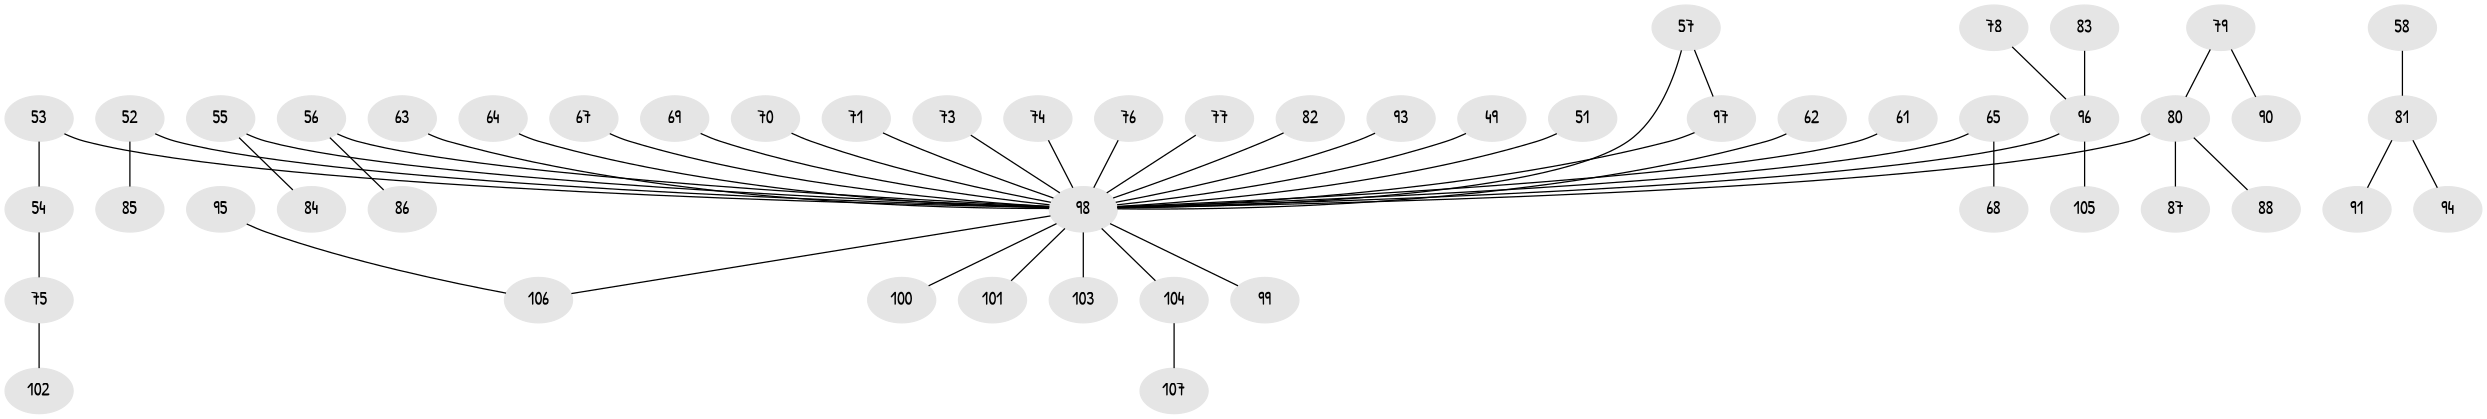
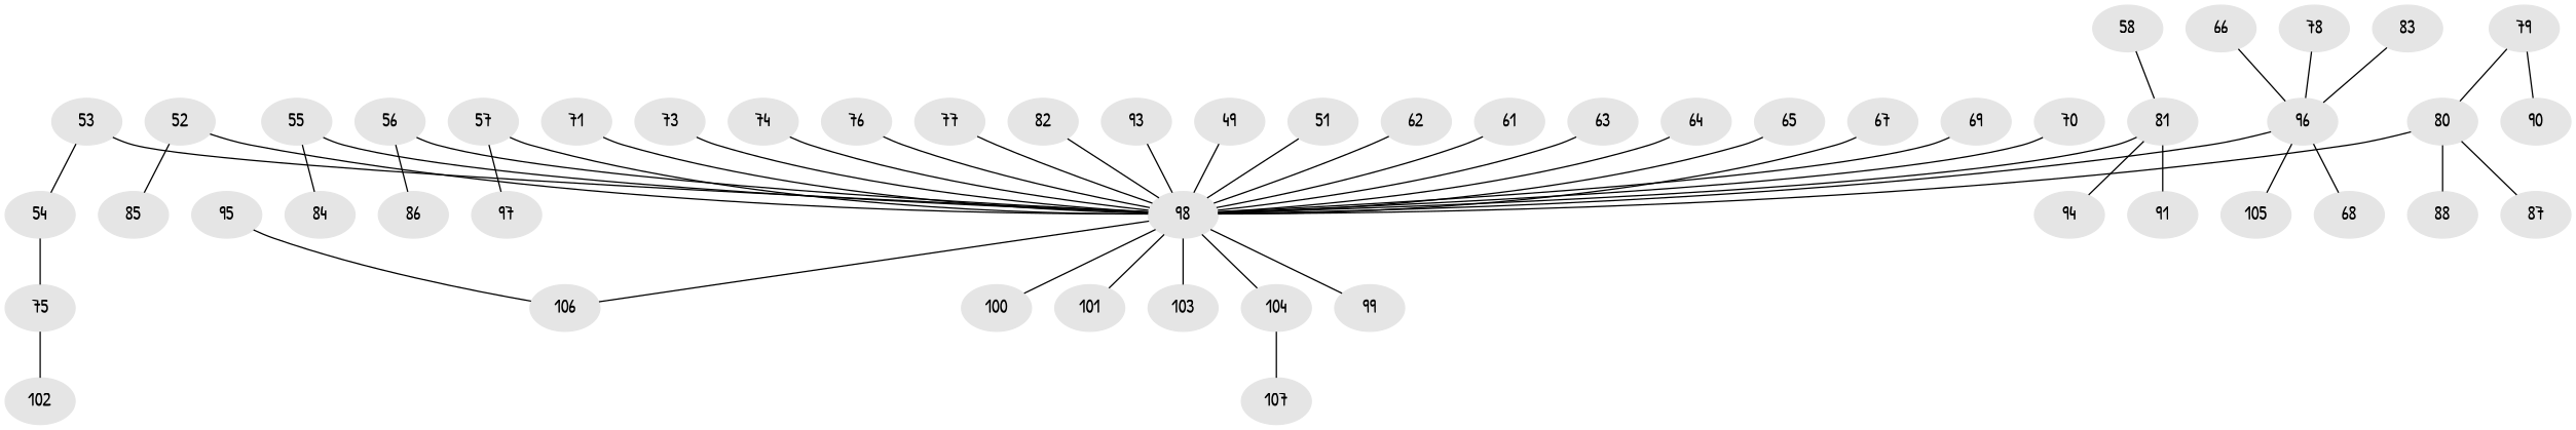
  graph {
    fontname="Patrick Hand"
    node [color=gray90 fontname="Patrick Hand" style=filled]
    edge [fontname="Patrick Hand"]
    98 [super="+18+62+92+31+33+45"]
    106 [super="+48"]
    99
    100
    101
    103
    104 [super="+59"]
    49
    51
    52
    85
    53
    54
    75
    102
    55
    84
    56
    86
    57
    97
    81 [super="+26+35"]
    91
    94
    58
    n26 [label=62]
    61
    63
    64
    65 [super="+37"]
    68
    96 [super="+28+38"]
    105
+   66
    67
    69
    70
    71
    73
    74
    76
    77
    78
    80 [super="+23"]
    87
    88
    79
    90
    82
    83
    93
    95
    107
    98 -- 106
    98 -- 99
    98 -- 100
    98 -- 101
    98 -- 103
    98 -- 104
    104 -- 107
    49 -- 98
    51 -- 98
    52 -- 98
    52 -- 85
    53 -- 98
    53 -- 54
    54 -- 75
    75 -- 102
    55 -- 98
    55 -- 84
    56 -- 98
    56 -- 86
    57 -- 98
    57 -- 97
-   97 -- 98
+   81 -- 98
    81 -- 91
    81 -- 94
    58 -- 81
    n26 -- 98
    61 -- 98
    63 -- 98
    64 -- 98
    65 -- 98
-   65 -- 68
+   96 -- 68
    96 -- 98
    96 -- 105
+   66 -- 96
    67 -- 98
    69 -- 98
    70 -- 98
    71 -- 98
    73 -- 98
    74 -- 98
    76 -- 98
    77 -- 98
    78 -- 96
    80 -- 98
    80 -- 87
    80 -- 88
    79 -- 80
    79 -- 90
    82 -- 98
    83 -- 96
    93 -- 98
    95 -- 106
  }
